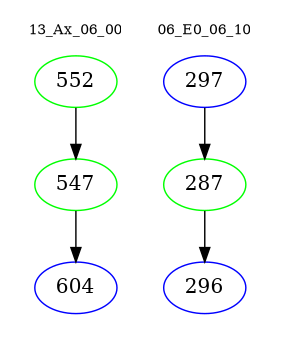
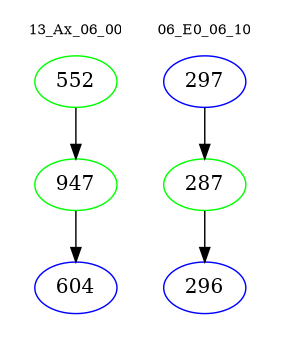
  digraph {
    node [color=green]
    edge [color=black]
    n1 [label=552]
-   n2 [label=547]
+   n2 [label=947]
    n3 [color=blue label=604]
    n4 [color=blue label=297]
    n5 [label=287]
    n6 [color=blue label=296]
    subgraph cluster_1 {
      color=white
      fontsize=10
      label="13_Ax_06_00"
      n1
      n2
      n3
    }
    subgraph cluster_2 {
      color=white
      fontsize=10
      label="06_E0_06_10"
      n4
      n5
      n6
    }
    n1 -> n2
    n2 -> n3
    n4 -> n5
    n5 -> n6
  }
